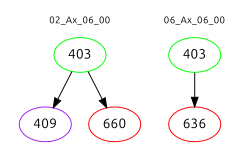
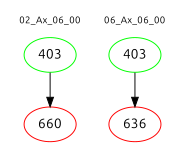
  digraph {
    fontname=Ubuntu
    node [color=green fontname=Ubuntu]
    edge [color=black fontname=Ubuntu]
    n1 [label=403]
-   n2 [color=purple label=409]
    n3 [color=red label=660]
    n4 [label=403]
    n5 [color=red label=636]
    subgraph cluster_1 {
      color=white
      fontsize=10
      label="02_Ax_06_00"
      n1
-     n2
      n3
    }
    subgraph cluster_2 {
      color=white
      fontsize=10
      label="06_Ax_06_00"
      n4
      n5
    }
-   n1 -> n2
    n1 -> n3
    n4 -> n5
  }
